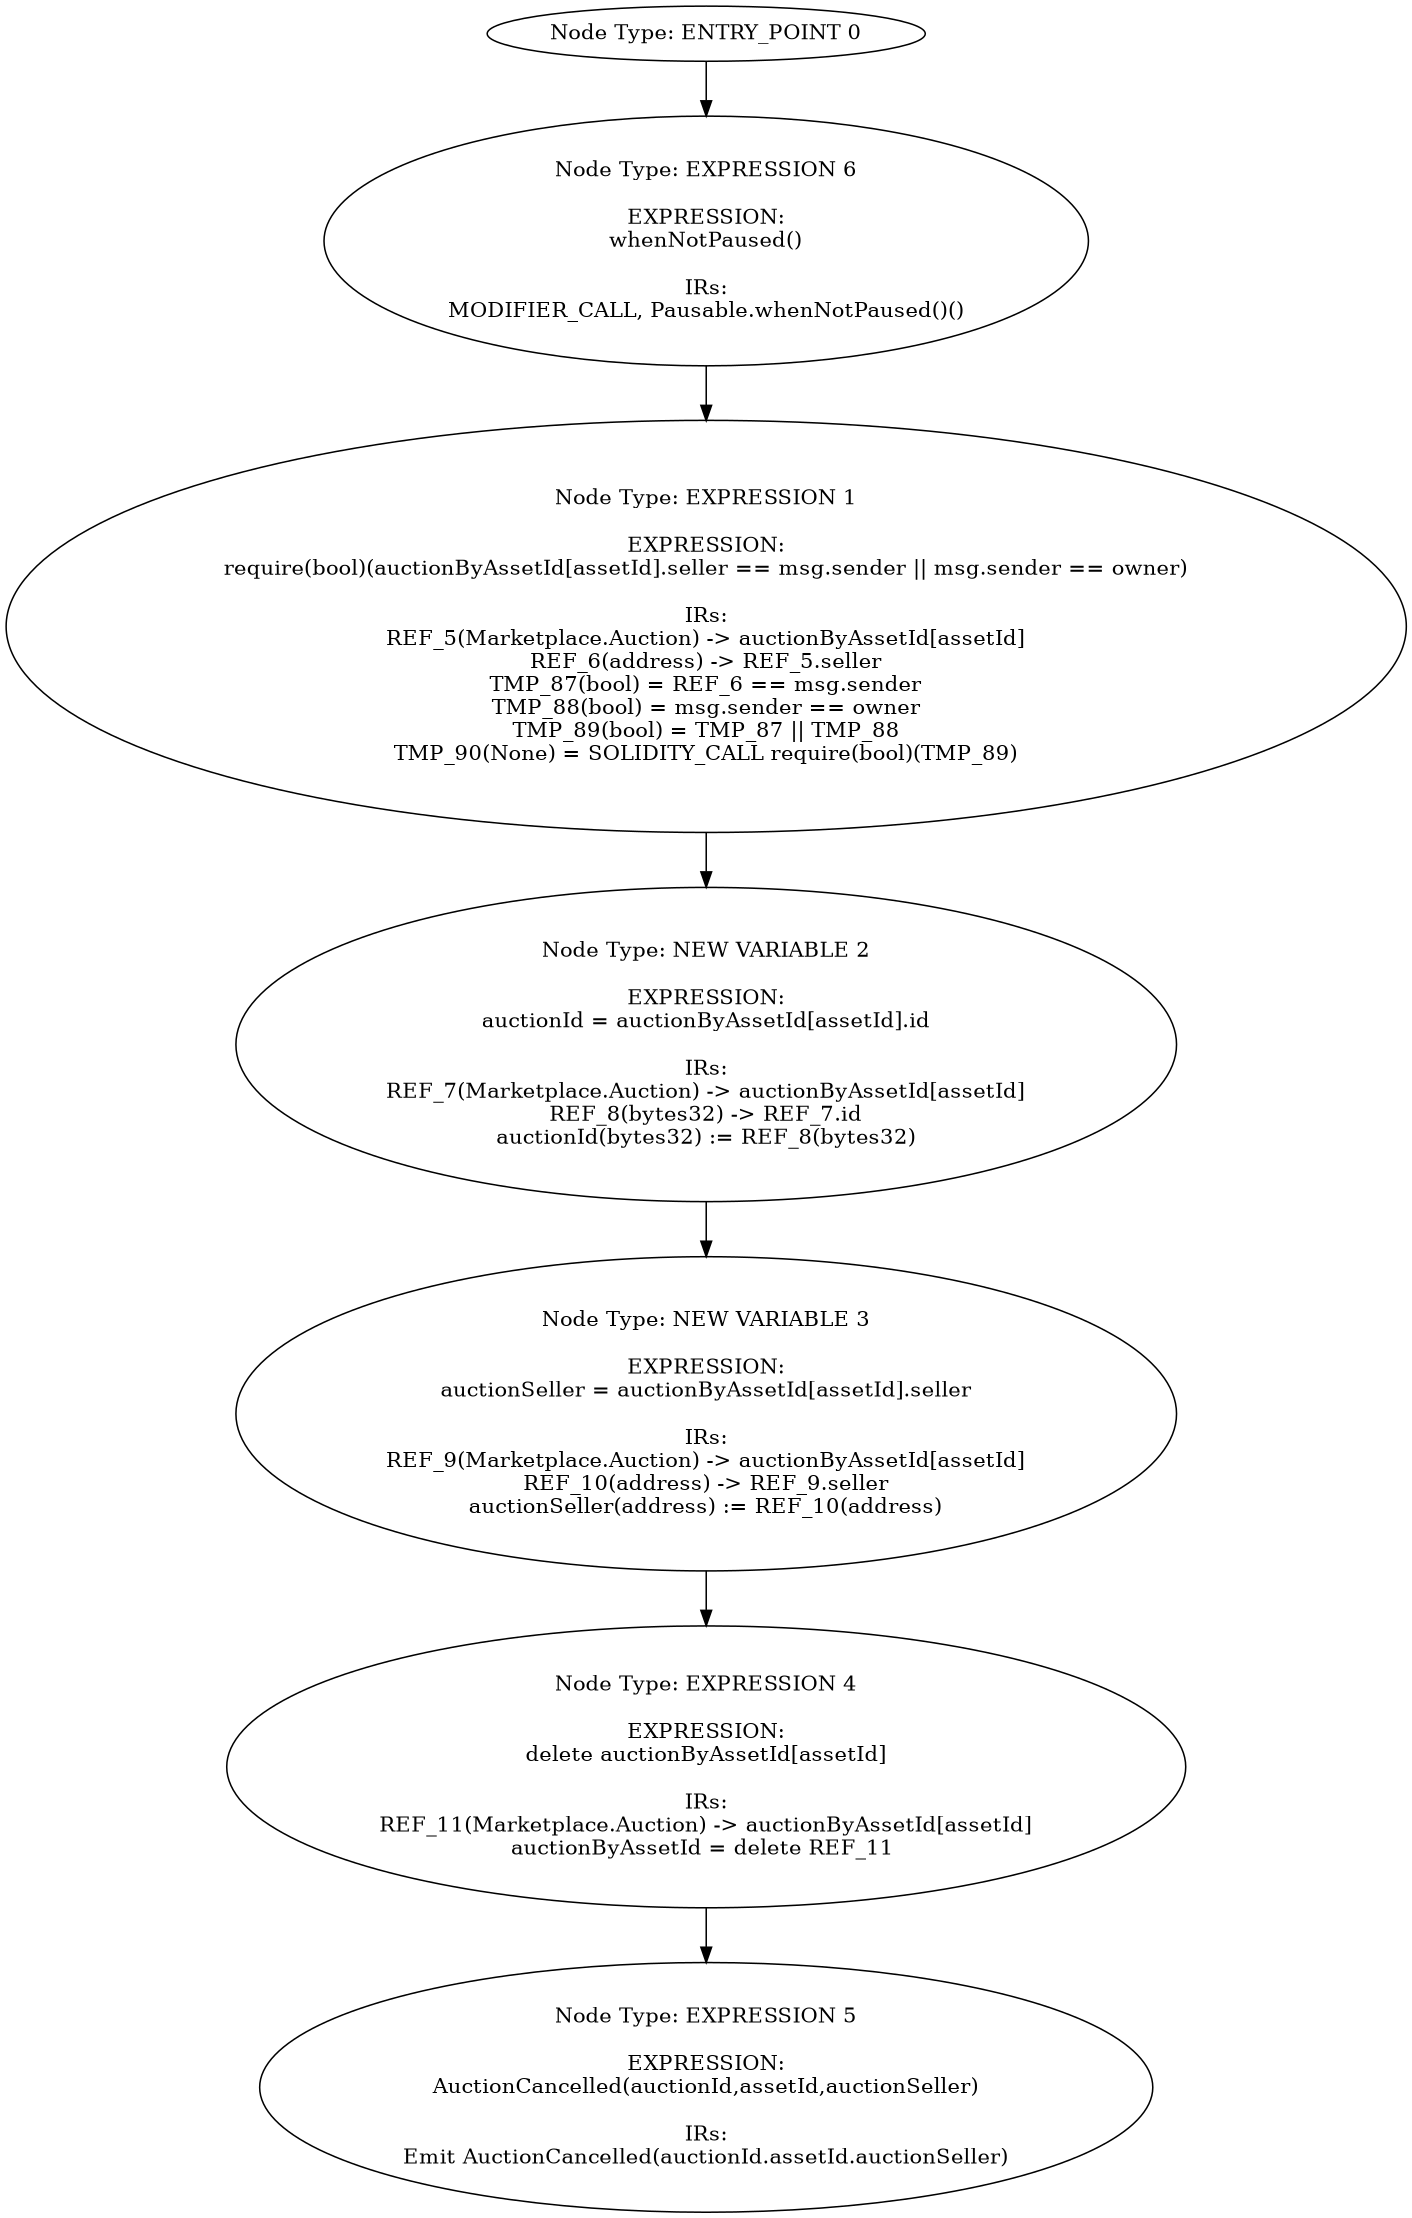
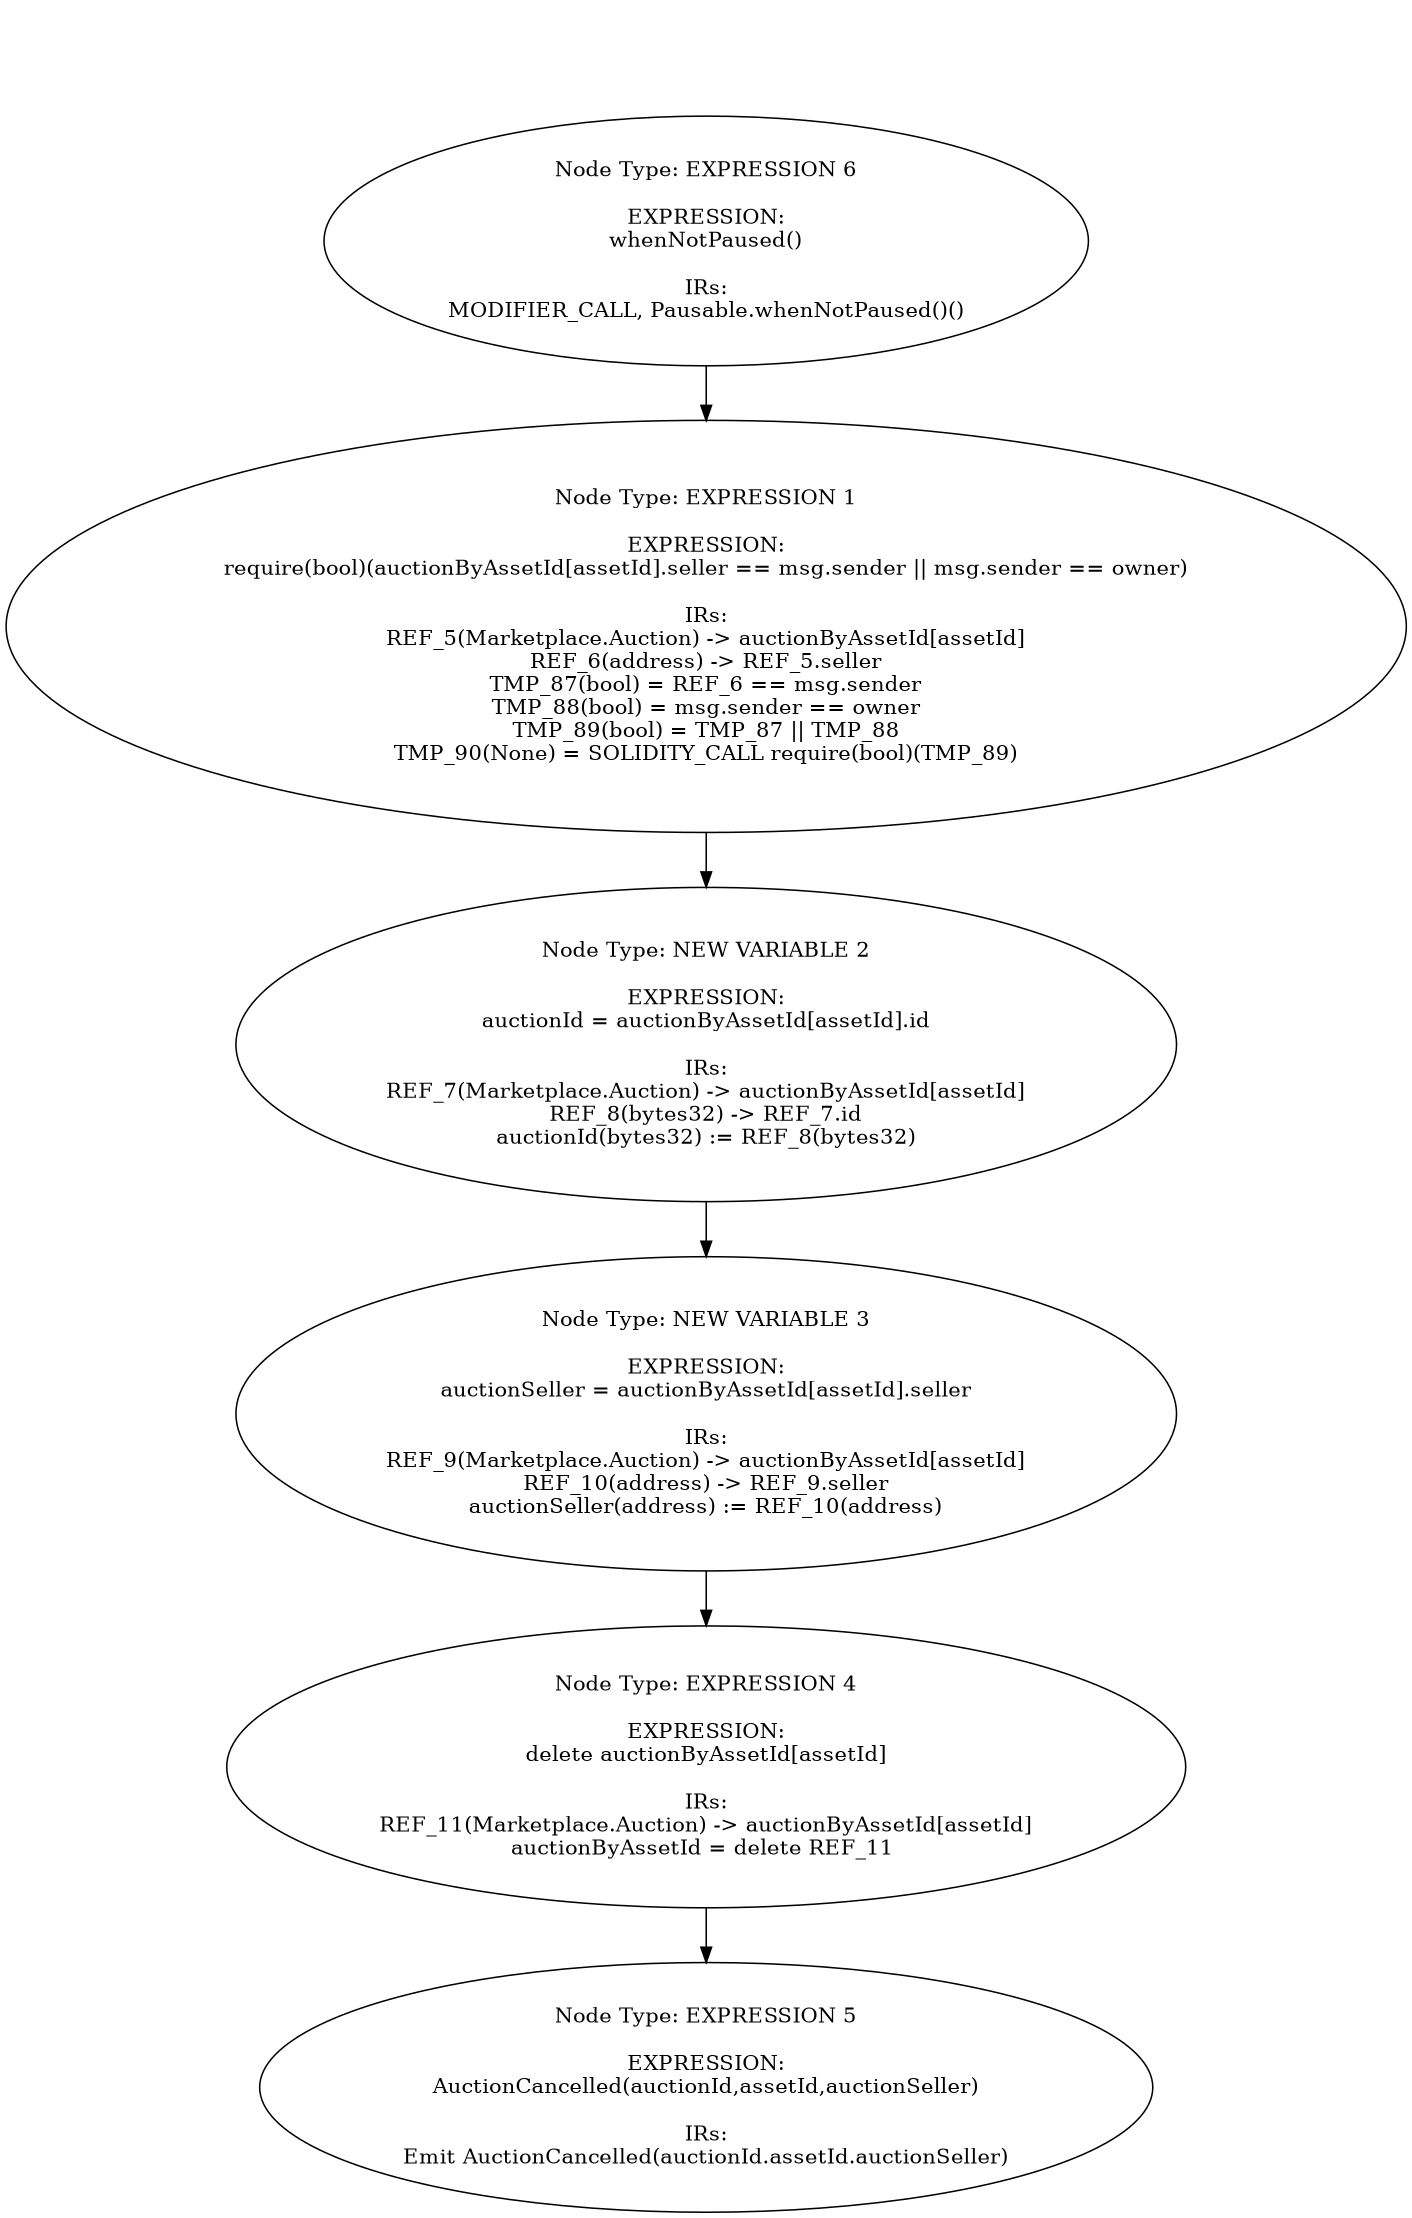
  digraph {
-   n1 [label="Node Type: ENTRY_POINT 0\n"]
    n2 [label="Node Type: EXPRESSION 6\n\nEXPRESSION:\nwhenNotPaused()\n\nIRs:\nMODIFIER_CALL, Pausable.whenNotPaused()()"]
    n3 [label="Node Type: EXPRESSION 1\n\nEXPRESSION:\nrequire(bool)(auctionByAssetId[assetId].seller == msg.sender || msg.sender == owner)\n\nIRs:\nREF_5(Marketplace.Auction) -> auctionByAssetId[assetId]\nREF_6(address) -> REF_5.seller\nTMP_87(bool) = REF_6 == msg.sender\nTMP_88(bool) = msg.sender == owner\nTMP_89(bool) = TMP_87 || TMP_88\nTMP_90(None) = SOLIDITY_CALL require(bool)(TMP_89)"]
    n4 [label="Node Type: NEW VARIABLE 2\n\nEXPRESSION:\nauctionId = auctionByAssetId[assetId].id\n\nIRs:\nREF_7(Marketplace.Auction) -> auctionByAssetId[assetId]\nREF_8(bytes32) -> REF_7.id\nauctionId(bytes32) := REF_8(bytes32)"]
    n5 [label="Node Type: NEW VARIABLE 3\n\nEXPRESSION:\nauctionSeller = auctionByAssetId[assetId].seller\n\nIRs:\nREF_9(Marketplace.Auction) -> auctionByAssetId[assetId]\nREF_10(address) -> REF_9.seller\nauctionSeller(address) := REF_10(address)"]
    n6 [label="Node Type: EXPRESSION 4\n\nEXPRESSION:\ndelete auctionByAssetId[assetId]\n\nIRs:\nREF_11(Marketplace.Auction) -> auctionByAssetId[assetId]\nauctionByAssetId = delete REF_11 "]
    n7 [label="Node Type: EXPRESSION 5\n\nEXPRESSION:\nAuctionCancelled(auctionId,assetId,auctionSeller)\n\nIRs:\nEmit AuctionCancelled(auctionId.assetId.auctionSeller)"]
-   n1 -> n2
    n2 -> n3
    n3 -> n4
    n4 -> n5
    n5 -> n6
    n6 -> n7
  }
